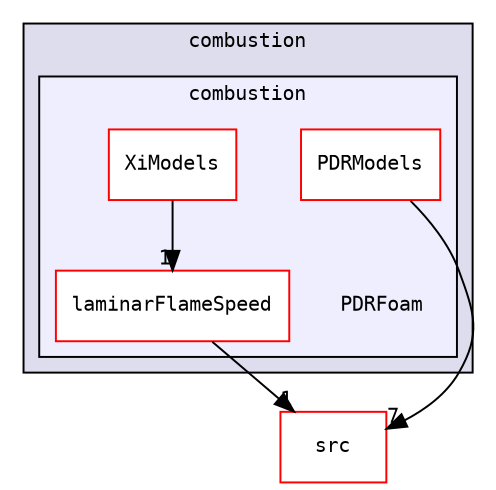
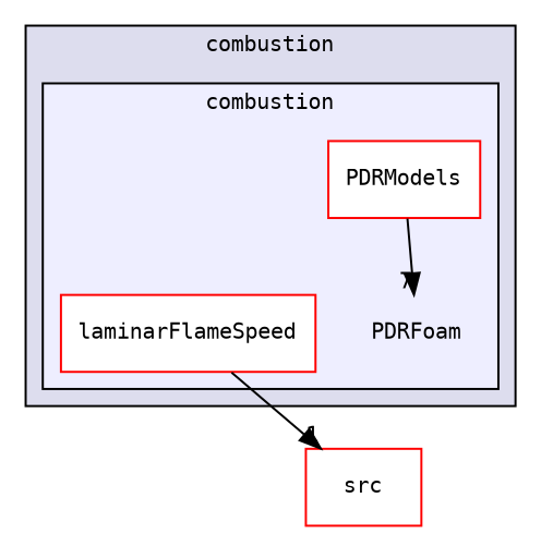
  digraph {
    compound=true
    fontname="DejaVu Sans Mono"
    node [fontname="DejaVu Sans Mono" fontsize=10 shape=box color=red fillcolor=white style=filled]
    edge [fontname="DejaVu Sans Mono" headlabel=1 labeldistance=1.5 labelfontname=Helvetica labelfontsize=10]
    n1 [label=PDRFoam shape=plaintext color="" fillcolor="" style=""]
    n2 [label=laminarFlameSpeed]
    n3 [label=PDRModels]
-   n4 [label=XiModels]
    n5 [label=src fillcolor="" style=""]
    subgraph cluster_1 {
      bgcolor="#ddddee"
      fontsize=10
      label=combustion
      pencolor=black
      subgraph cluster_2 {
        bgcolor="#eeeeff"
        fontsize=10
        label=combustion
        pencolor=black
        n1
        n2
        n3
-       n4
      }
    }
    n2 -> n5
-   n3 -> n5 [headlabel=7]
-   n4 -> n2
+   n3 -> n1 [headlabel=7]
  }
